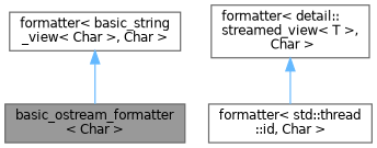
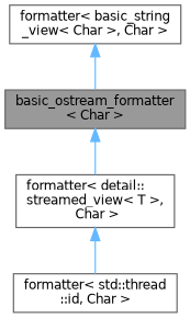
  digraph {
    node [color=gray40 fillcolor=white fontname=Helvetica fontsize=10 shape=box style=filled]
    edge [color=steelblue1 dir=back fontname=Helvetica fontsize=10 labelfontname=Helvetica labelfontsize=10 style=solid]
    n1 [fillcolor=grey60 fontcolor=black height=0.2 label="basic_ostream_formatter\l\< Char \>" width=0.4]
    n2 [height=0.2 label="formatter\< detail::\lstreamed_view\< T \>,\l Char \>" width=0.4]
    n3 [height=0.2 label="formatter\< std::thread\l::id, Char \>" width=0.4]
    n4 [height=0.2 label="formatter\< basic_string\l_view\< Char \>, Char \>" width=0.4]
+   n1 -> n2
    n2 -> n3
    n4 -> n1
  }
